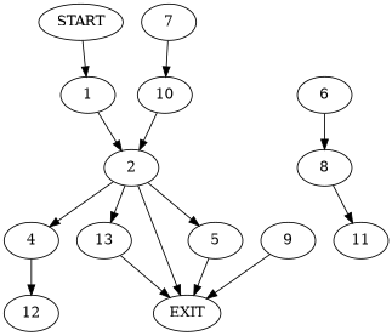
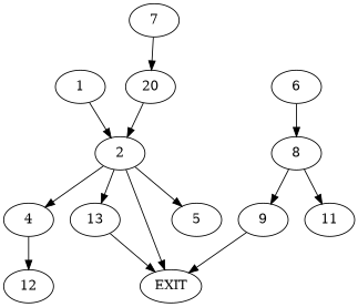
  digraph {
-   n1 [label=START]
    1
    2
    n4 [label=EXIT]
    4
    5
    13
    12
    6
    8
    7
-   10
+   10 [label=20]
    9
    11
-   n1 -> 1
    1 -> 2
    2 -> n4
    2 -> 4
    2 -> 5
    2 -> 13
    4 -> 12
-   5 -> n4
    13 -> n4
    6 -> 8
+   8 -> 9
    8 -> 11
    7 -> 10
    10 -> 2
    9 -> n4
  }
